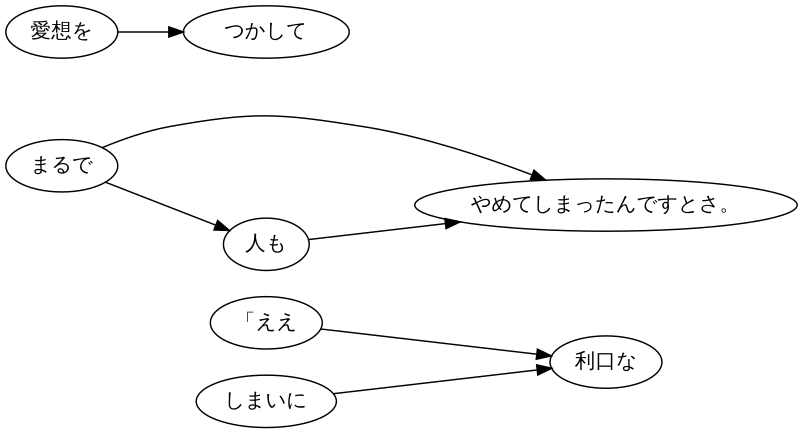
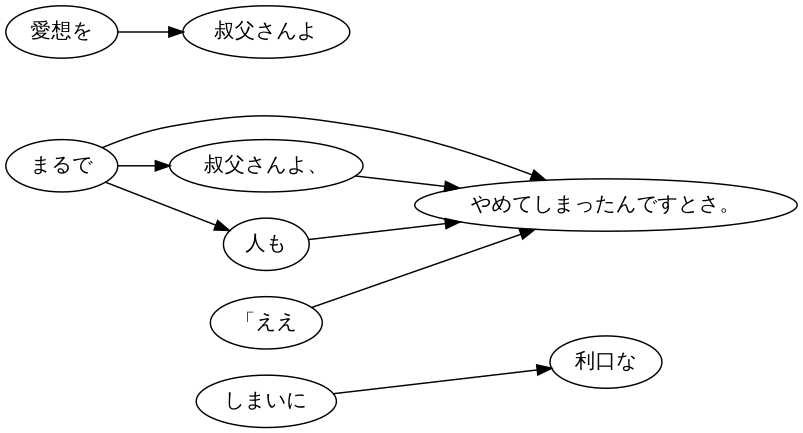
  digraph {
    rankdir=LR
    n1 [label="「ええ"]
    n2 [label="やめてしまったんですとさ。"]
    n3 [label="まるで"]
+   n4 [label="叔父さんよ、"]
    n5 [label="人も"]
    n6 [label="しまいに"]
    n7 [label="利口な"]
    n8 [label="愛想を"]
-   n9 [label="つかして"]
-   n1 -> n7
+   n9 [label="叔父さんよ"]
+   n1 -> n2
    n3 -> n2
+   n3 -> n4
    n3 -> n5
+   n4 -> n2
    n5 -> n2
    n6 -> n7
    n8 -> n9
  }
